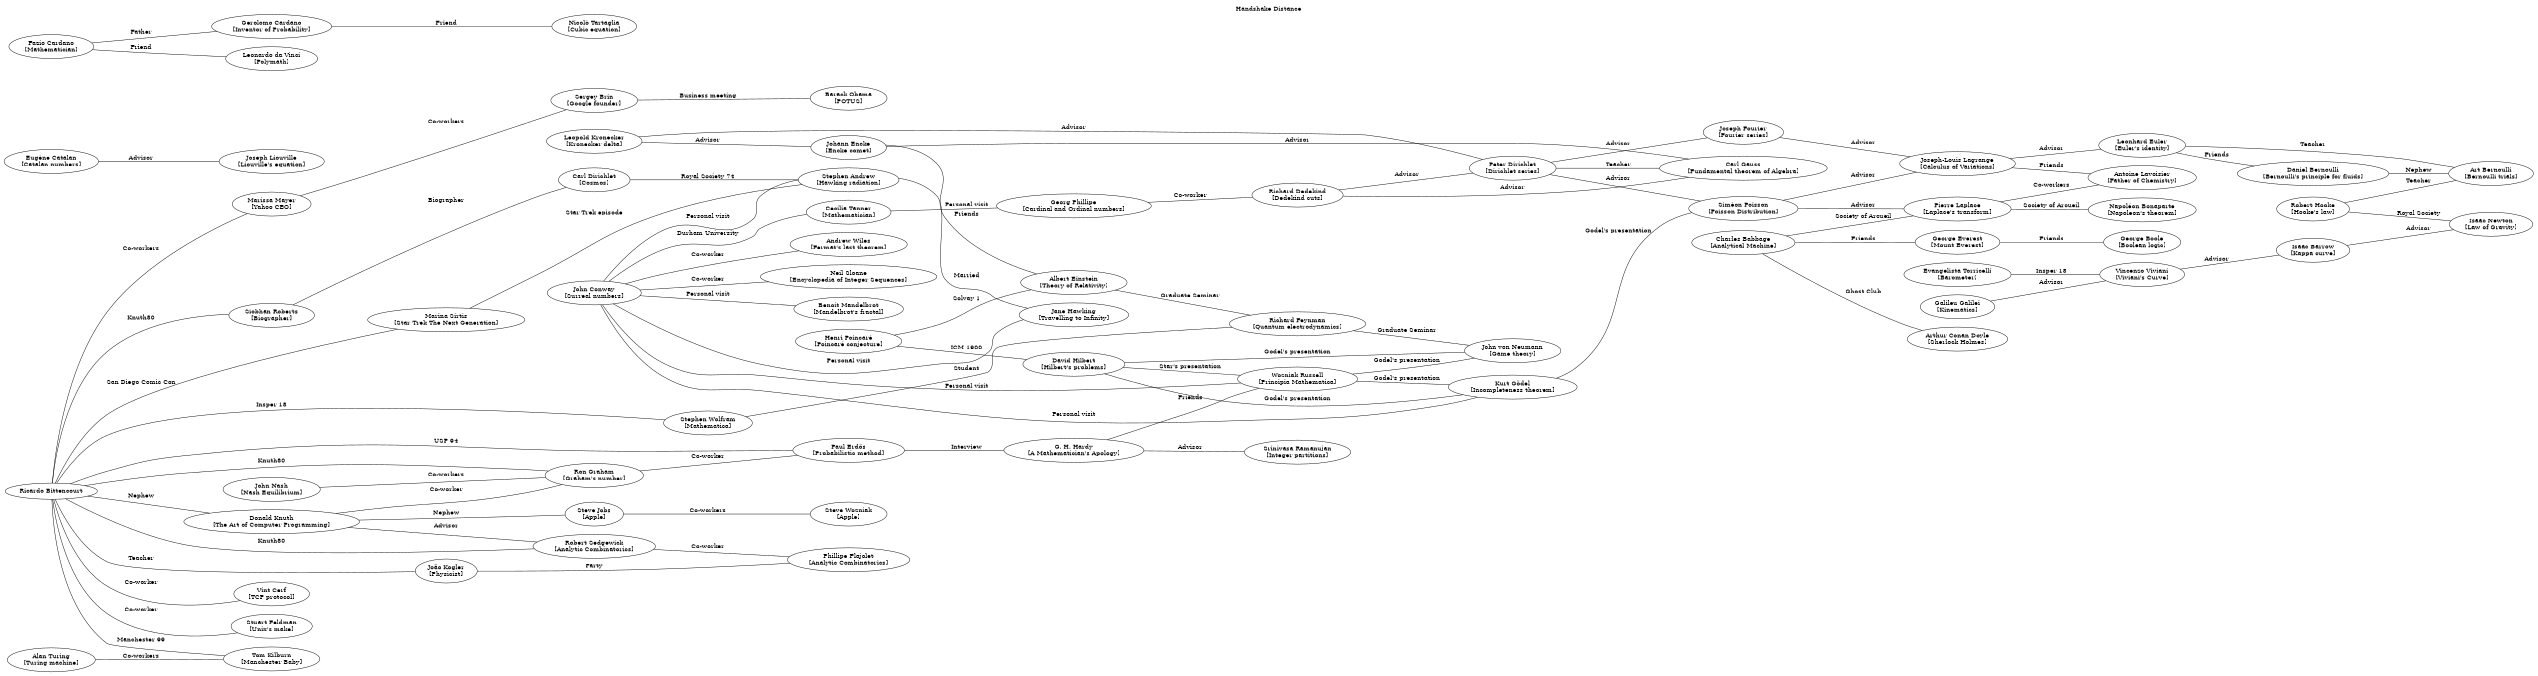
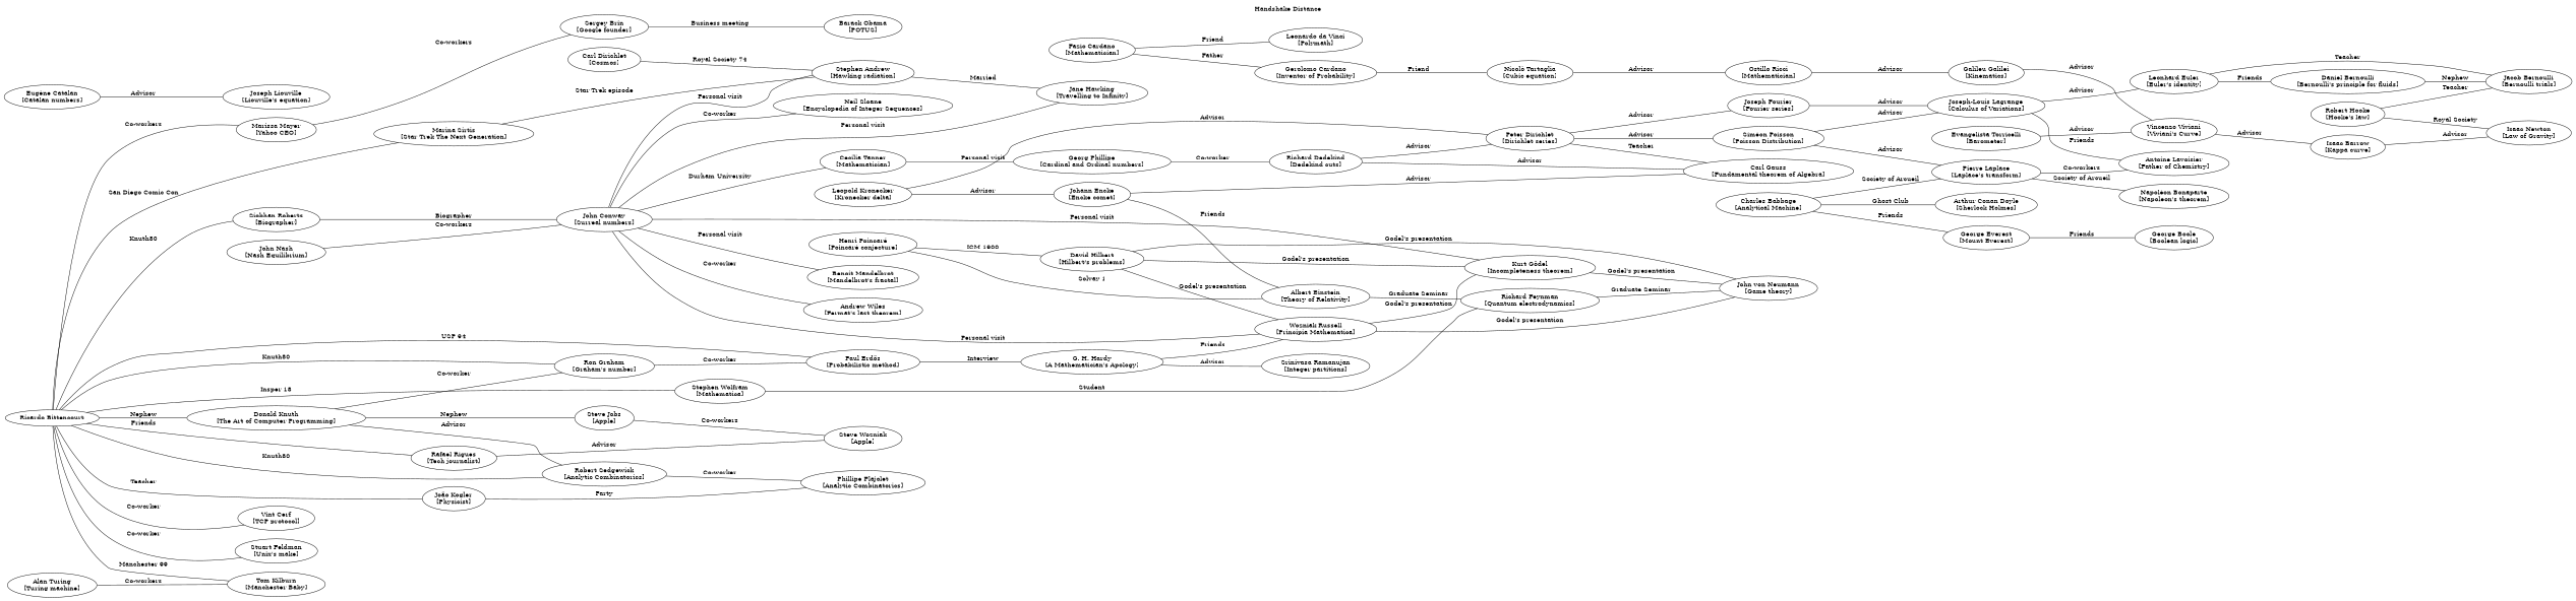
  graph {
    label="Handshake Distance"
    labelloc=top
    rankdir=LR
    n1 [label="Ricardo Bittencourt"]
    n2 [label="Siobhan Roberts\n[Biographer]"]
    n3 [label="Donald Knuth\n[The Art of Computer Programming]"]
    n4 [label="Ron Graham\n[Graham's number]"]
    n5 [label="Marina Sirtis\n[Star Trek The Next Generation]"]
    n6 [label="Vint Cerf\n[TCP protocol]"]
    n7 [label="Stuart Feldman\n[Unix's make]"]
    n8 [label="Paul Erdös\n[Probabilistic method]"]
    n9 [label="Tom Kilburn\n[Manchester Baby]"]
+   n10 [label="Rafael Rigues\n[Tech journalist]"]
    n11 [label="João Kogler\n[Physicist]"]
    n12 [label="Stephen Wolfram\n[Mathematica]"]
    n13 [label="Marissa Mayer\n[Yahoo CEO]"]
    n14 [label="John Conway\n[Surreal numbers]"]
    n15 [label="Robert Sedgewick\n[Analytic Combinatorics]"]
    n16 [label="Steve Jobs\n[Apple]"]
    n17 [label="Stephen Andrew\n[Hawking radiation]"]
    n18 [label="G. H. Hardy\n[A Mathematician's Apology]"]
    n19 [label="Steve Wozniak\n[Apple]"]
    n20 [label="Phillipe Flajolet\n[Analytic Combinatorics]"]
    n21 [label="Richard Feynman\n[Quantum electrodynamics]"]
    n22 [label="Sergey Brin\n[Google founder]"]
    n23 [label="Cecilia Tanner\n[Mathematician]"]
    n24 [label="Wozniak Russell\n[Principia Mathematica]"]
    n25 [label="Andrew Wiles\n[Fermat's last theorem]"]
    n26 [label="Neil Sloane\n[Encyclopedia of Integer Sequences]"]
    n27 [label="Jane Hawking\n[Travelling to Infinity]"]
    n28 [label="Kurt Gödel\n[Incompleteness theorem]"]
    n29 [label="Benoit Mandelbrot\n[Mandelbrot's fractal]"]
    n30 [label="Georg Phillipe\n[Cardinal and Ordinal numbers]"]
    n31 [label="John von Neumann\n[Game theory]"]
    n32 [label="Richard Dedekind\n[Dedekind cuts]"]
    n33 [label="Carl Gauss\n[Fundamental theorem of Algebra]"]
    n34 [label="Peter Dirichlet\n[Dirichlet series]"]
    n35 [label="Siméon Poisson\n[Poisson Distribution]"]
    n36 [label="Joseph Fourier\n[Fourier series]"]
    n37 [label="Albert Einstein\n[Theory of Relativity]"]
    n38 [label="Srinivasa Ramanujan\n[Integer partitions]"]
    n39 [label="Alan Turing\n[Turing machine]"]
    n40 [label="Leonhard Euler\n[Euler's identity]"]
    n41 [label="Daniel Bernoulli\n[Bernoulli's principle for fluids]"]
-   n42 [label="Art Bernoulli\n[Bernoulli trials]"]
+   n42 [label="Jacob Bernoulli\n[Bernoulli trials]"]
    n43 [label="Robert Hooke\n[Hooke's law]"]
    n44 [label="Isaac Newton\n[Law of Gravity]"]
    n45 [label="Pierre Laplace\n[Laplace's transform]"]
    n46 [label="Napoléon Bonaparte\n[Napoleon's theorem]"]
    n47 [label="Antoine Lavoisier\n[Father of Chemistry]"]
    n48 [label="Arthur Conan Doyle\n[Sherlock Holmes]"]
    n49 [label="Charles Babbage\n[Analytical Machine]"]
    n50 [label="George Everest\n[Mount Everest]"]
    n51 [label="George Boole\n[Boolean logic]"]
    n52 [label="Joseph-Louis Lagrange\n[Calculus of Variations]"]
    n53 [label="David Hilbert\n[Hilbert's problems]"]
    n54 [label="Joseph Liouville\n[Liouville's equation]"]
    n55 [label="Eugène Catalan\n[Catalan numbers]"]
    n56 [label="Henri Poincaré\n[Poincaré conjecture]"]
    n57 [label="Carl Dirichlet\n[Cosmos]"]
    n58 [label="Johann Encke\n[Encke comet]"]
    n59 [label="Leopold Kronecker\n[Kronecker delta]"]
    n60 [label="Gerolomo Cardano\n[Inventor of Probability]"]
    n61 [label="Nicolò Tartaglia\n[Cubic equation]"]
+   n62 [label="Ostillo Ricci\n[Mathematician]"]
    n63 [label="Galileu Galilei\n[Kinematics]"]
    n64 [label="Fazio Cardano\n[Mathematician]"]
    n65 [label="Leonardo da Vinci\n[Polymath]"]
    n66 [label="Vincenzo Viviani\n[Viviani's Curve]"]
    n67 [label="Isaac Barrow\n[Kappa curve]"]
    n68 [label="Evangelista Torricelli\n[Barometer]"]
    n69 [label="John Nash\n[Nash Equilibrium]"]
    n70 [label="Barack Obama\n[POTUS]"]
    n1 -- n2 [label=Knuth80]
    n1 -- n3 [label=Nephew]
    n1 -- n4 [label=Knuth80]
    n1 -- n5 [label="San Diego Comic Con"]
    n1 -- n6 [label="Co-worker"]
    n1 -- n7 [label="Co-worker"]
    n1 -- n8 [label="USP 94"]
    n1 -- n9 [label="Manchester 99"]
+   n1 -- n10 [label=Friends]
    n1 -- n11 [label=Teacher]
    n1 -- n12 [label="Insper 18"]
    n1 -- n13 [label="Co-workers"]
-   n2 -- n57 [label=Biographer]
+   n2 -- n14 [label=Biographer]
    n3 -- n4 [label="Co-worker"]
    n3 -- n15 [label=Advisor]
    n3 -- n16 [label=Nephew]
    n4 -- n8 [label="Co-worker"]
    n5 -- n17 [label="Star Trek episode"]
    n8 -- n18 [label=Interview]
+   n10 -- n19 [label=Advisor]
    n11 -- n20 [label=Party]
    n12 -- n21 [label=Student]
    n13 -- n22 [label="Co-workers"]
    n14 -- n17 [label="Personal visit"]
    n14 -- n23 [label="Durham University"]
    n14 -- n24 [label="Personal visit"]
    n14 -- n25 [label="Co-worker"]
    n14 -- n26 [label="Co-worker"]
    n14 -- n27 [label="Personal visit"]
    n14 -- n28 [label="Personal visit"]
    n14 -- n29 [label="Personal visit"]
    n15 -- n1 [label=Knuth80]
    n15 -- n20 [label="Co-worker"]
    n16 -- n19 [label="Co-workers"]
    n17 -- n27 [label=Married]
    n18 -- n24 [label=Friends]
    n18 -- n38 [label=Advisor]
    n21 -- n31 [label="Graduate Seminar"]
    n22 -- n70 [label="Business meeting"]
    n23 -- n30 [label="Personal visit"]
    n24 -- n28 [label="Godel's presentation"]
    n24 -- n31 [label="Godel's presentation"]
-   n28 -- n35 [label="Godel's presentation"]
+   n28 -- n31 [label="Godel's presentation"]
    n30 -- n32 [label="Co-worker"]
    n32 -- n33 [label=Advisor]
    n32 -- n34 [label=Advisor]
    n34 -- n33 [label=Teacher]
    n34 -- n35 [label=Advisor]
    n34 -- n36 [label=Advisor]
    n35 -- n45 [label=Advisor]
    n35 -- n52 [label=Advisor]
    n36 -- n52 [label=Advisor]
    n37 -- n21 [label="Graduate Seminar"]
    n39 -- n9 [label="Co-workers"]
    n40 -- n41 [label=Friends]
    n40 -- n42 [label=Teacher]
    n41 -- n42 [label=Nephew]
    n43 -- n42 [label=Teacher]
    n43 -- n44 [label="Royal Society"]
    n45 -- n46 [label="Society of Arcueil"]
    n45 -- n47 [label="Co-workers"]
    n49 -- n45 [label="Society of Arcueil"]
    n49 -- n48 [label="Ghost Club"]
    n49 -- n50 [label=Friends]
    n50 -- n51 [label=Friends]
    n52 -- n40 [label=Advisor]
    n52 -- n47 [label=Friends]
-   n53 -- n24 [label="Star's presentation"]
+   n53 -- n24 [label="Godel's presentation"]
    n53 -- n28 [label="Godel's presentation"]
    n53 -- n31 [label="Godel's presentation"]
    n55 -- n54 [label=Advisor]
    n56 -- n37 [label="Solvay 1"]
    n56 -- n53 [label="ICM 1900"]
    n57 -- n17 [label="Royal Society 74"]
    n58 -- n33 [label=Advisor]
    n58 -- n37 [label=Friends]
    n59 -- n34 [label=Advisor]
    n59 -- n58 [label=Advisor]
    n60 -- n61 [label=Friend]
+   n61 -- n62 [label=Advisor]
+   n62 -- n63 [label=Advisor]
    n63 -- n66 [label=Advisor]
    n64 -- n60 [label=Father]
    n64 -- n65 [label=Friend]
    n66 -- n67 [label=Advisor]
    n67 -- n44 [label=Advisor]
-   n68 -- n66 [label="Insper 18"]
-   n69 -- n4 [label="Co-workers"]
+   n68 -- n66 [label=Advisor]
+   n69 -- n14 [label="Co-workers"]
  }
